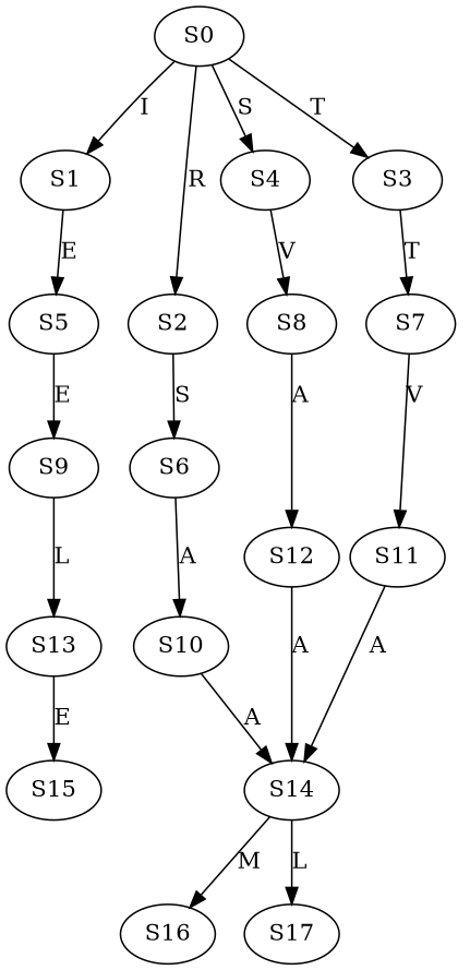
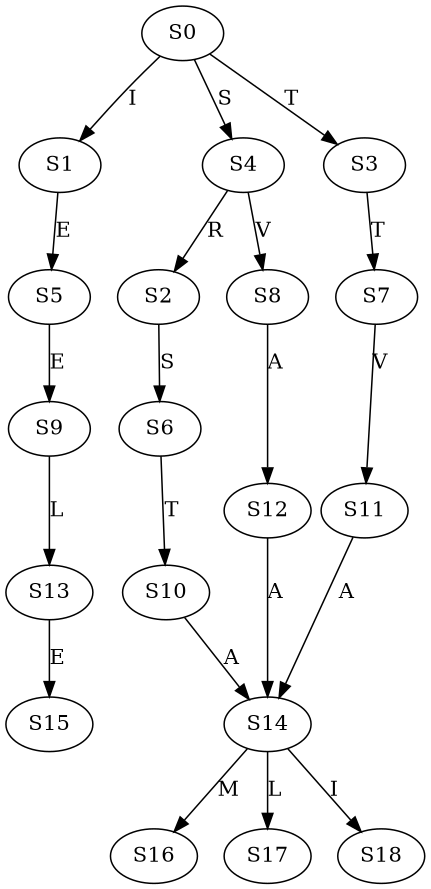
  strict digraph {
    S0
    S1
    S2
    S3
    S4
    S5
    S6
    S7
    S8
    S9
    S10
    S11
    S12
    S13
    S14
    S15
    S16
    S17
+   S18
    S0 -> S1 [label=I]
-   S0 -> S2 [label=R]
+   S4 -> S2 [label=R]
    S0 -> S3 [label=T]
    S0 -> S4 [label=S]
    S1 -> S5 [label=E]
    S2 -> S6 [label=S]
    S3 -> S7 [label=T]
    S4 -> S8 [label=V]
    S5 -> S9 [label=E]
-   S6 -> S10 [label=A]
+   S6 -> S10 [label=T]
    S7 -> S11 [label=V]
    S8 -> S12 [label=A]
    S9 -> S13 [label=L]
    S10 -> S14 [label=A]
    S11 -> S14 [label=A]
    S12 -> S14 [label=A]
    S13 -> S15 [label=E]
    S14 -> S16 [label=M]
    S14 -> S17 [label=L]
+   S14 -> S18 [label=I]
  }
